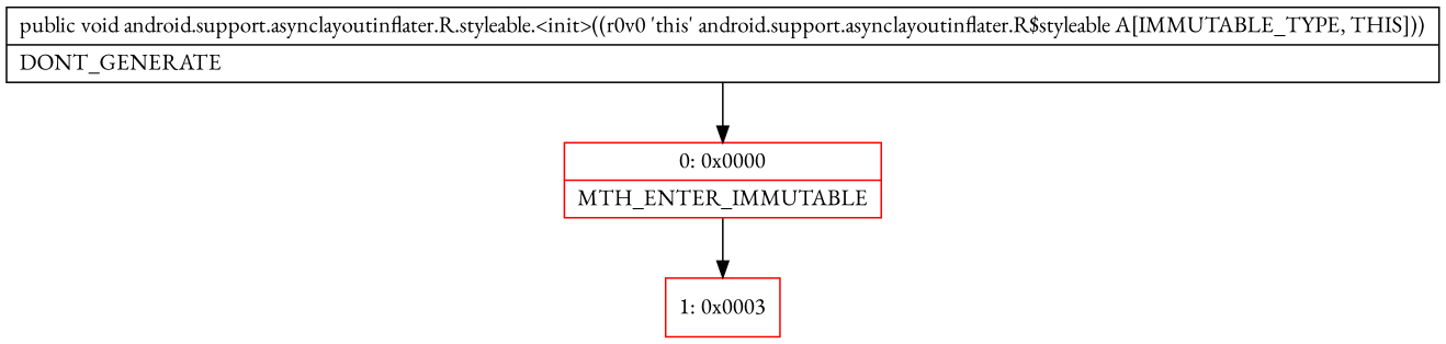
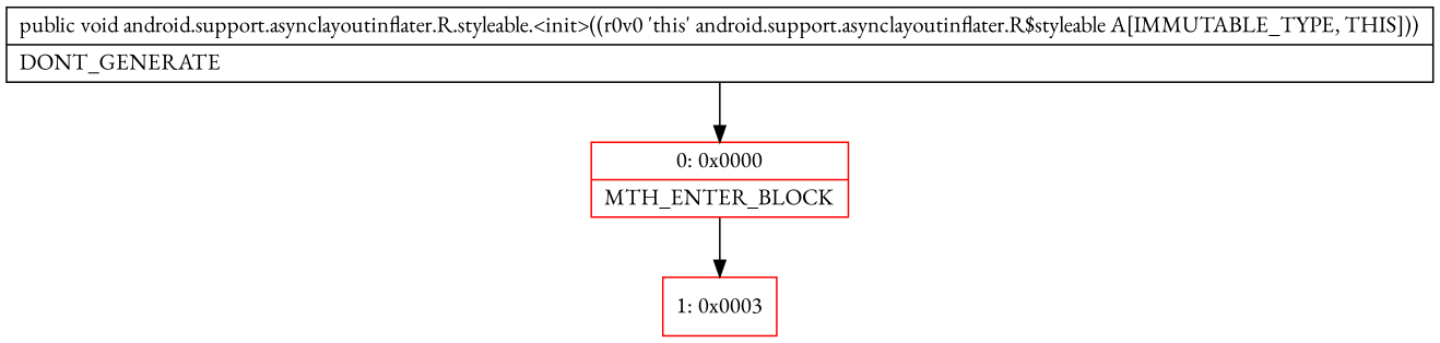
  digraph {
    fontname="EB Garamond"
    node [color=red shape=record fontname="EB Garamond"]
    edge [fontname="EB Garamond"]
-   n1 [label="{0\:\ 0x0000|MTH_ENTER_IMMUTABLE\l}"]
+   n1 [label="{0\:\ 0x0000|MTH_ENTER_BLOCK\l}"]
    n2 [label="{1\:\ 0x0003}"]
    n3 [label="{public void android.support.asynclayoutinflater.R.styleable.\<init\>((r0v0 'this' android.support.asynclayoutinflater.R$styleable A[IMMUTABLE_TYPE, THIS]))  | DONT_GENERATE\l}" color=""]
    subgraph cluster_1 {
      label="R(0)"
    }
    n1 -> n2
    n3 -> n1
  }
